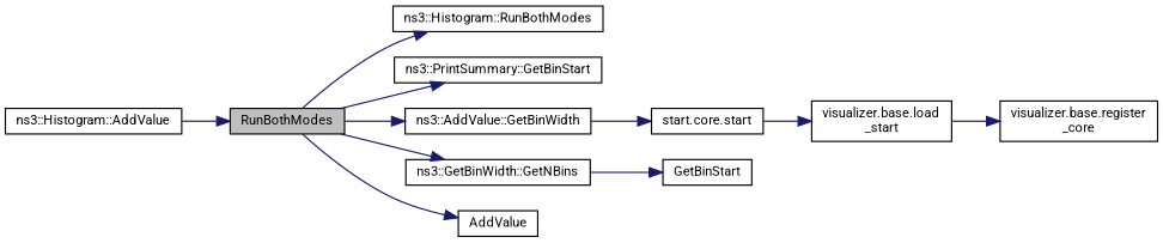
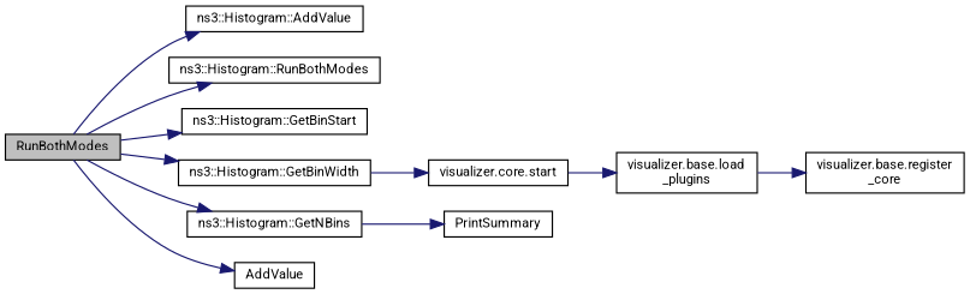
  digraph {
    fontname=Roboto
    rankdir=LR
    node [color=black fillcolor=white fontname=Roboto fontsize=10 shape=record style=filled]
    edge [color=midnightblue fontname=Roboto fontsize=10 labelfontname=Helvetica labelfontsize=10 style=solid]
    n1 [fillcolor=grey75 fontcolor=black height=0.2 label=RunBothModes width=0.4]
    n2 [height=0.2 label="ns3::Histogram::AddValue" width=0.4]
    n3 [height=0.2 label="ns3::Histogram::RunBothModes" width=0.4]
-   n4 [height=0.2 label="ns3::PrintSummary::GetBinStart" width=0.4]
-   n5 [height=0.2 label="ns3::AddValue::GetBinWidth" width=0.4]
-   n6 [height=0.2 label="ns3::GetBinWidth::GetNBins" width=0.4]
+   n4 [height=0.2 label="ns3::Histogram::GetBinStart" width=0.4]
+   n5 [height=0.2 label="ns3::Histogram::GetBinWidth" width=0.4]
+   n6 [height=0.2 label="ns3::Histogram::GetNBins" width=0.4]
    n7 [height=0.2 label=AddValue width=0.4]
-   n8 [height=0.2 label="start.core.start" width=0.4]
-   n9 [height=0.2 label=GetBinStart width=0.4]
-   n10 [height=0.2 label="visualizer.base.load\l_start" width=0.4]
+   n8 [height=0.2 label="visualizer.core.start" width=0.4]
+   n9 [height=0.2 label=PrintSummary width=0.4]
+   n10 [height=0.2 label="visualizer.base.load\l_plugins" width=0.4]
    n11 [height=0.2 label="visualizer.base.register\l_core" width=0.4]
-   n2 -> n1
+   n1 -> n2
    n1 -> n3
    n1 -> n4
    n1 -> n5
    n1 -> n6
    n1 -> n7
    n5 -> n8
    n6 -> n9
    n8 -> n10
    n10 -> n11
  }
